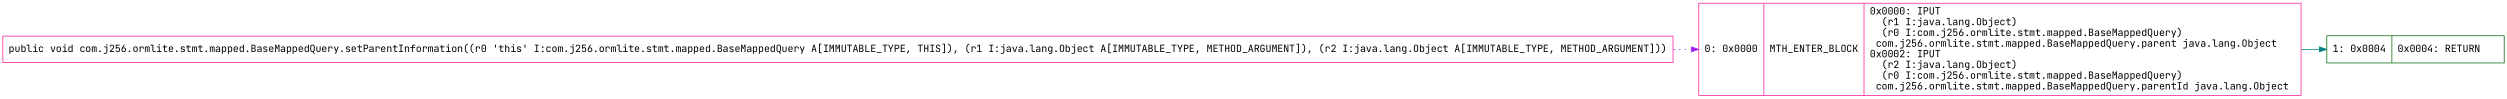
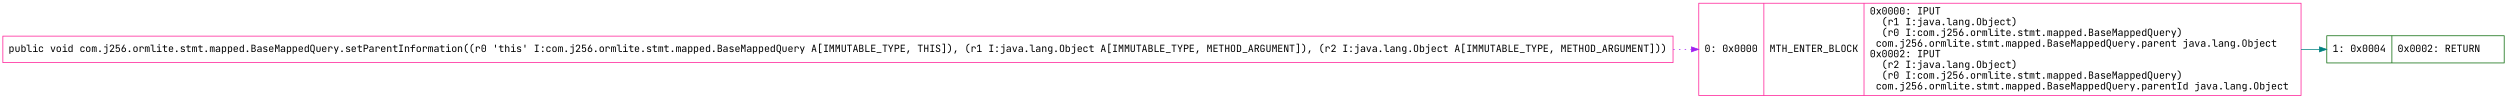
  digraph {
    rankdir=LR
    fontname="JetBrains Mono"
    node [shape=record color=deeppink fontname="JetBrains Mono"]
    edge [fontname="JetBrains Mono"]
    n1 [label="{0\:\ 0x0000|MTH_ENTER_BLOCK\l|0x0000: IPUT  \l  (r1 I:java.lang.Object)\l  (r0 I:com.j256.ormlite.stmt.mapped.BaseMappedQuery)\l com.j256.ormlite.stmt.mapped.BaseMappedQuery.parent java.lang.Object \l0x0002: IPUT  \l  (r2 I:java.lang.Object)\l  (r0 I:com.j256.ormlite.stmt.mapped.BaseMappedQuery)\l com.j256.ormlite.stmt.mapped.BaseMappedQuery.parentId java.lang.Object \l}"]
-   n2 [label="{1\:\ 0x0004|0x0004: RETURN   \l}" color=darkgreen]
+   n2 [label="{1\:\ 0x0004|0x0002: RETURN   \l}" color=darkgreen]
    n3 [label="{public void com.j256.ormlite.stmt.mapped.BaseMappedQuery.setParentInformation((r0 'this' I:com.j256.ormlite.stmt.mapped.BaseMappedQuery A[IMMUTABLE_TYPE, THIS]), (r1 I:java.lang.Object A[IMMUTABLE_TYPE, METHOD_ARGUMENT]), (r2 I:java.lang.Object A[IMMUTABLE_TYPE, METHOD_ARGUMENT])) }"]
    n1 -> n2 [color=teal style=solid]
    n3 -> n1 [color=purple style=dotted]
  }
